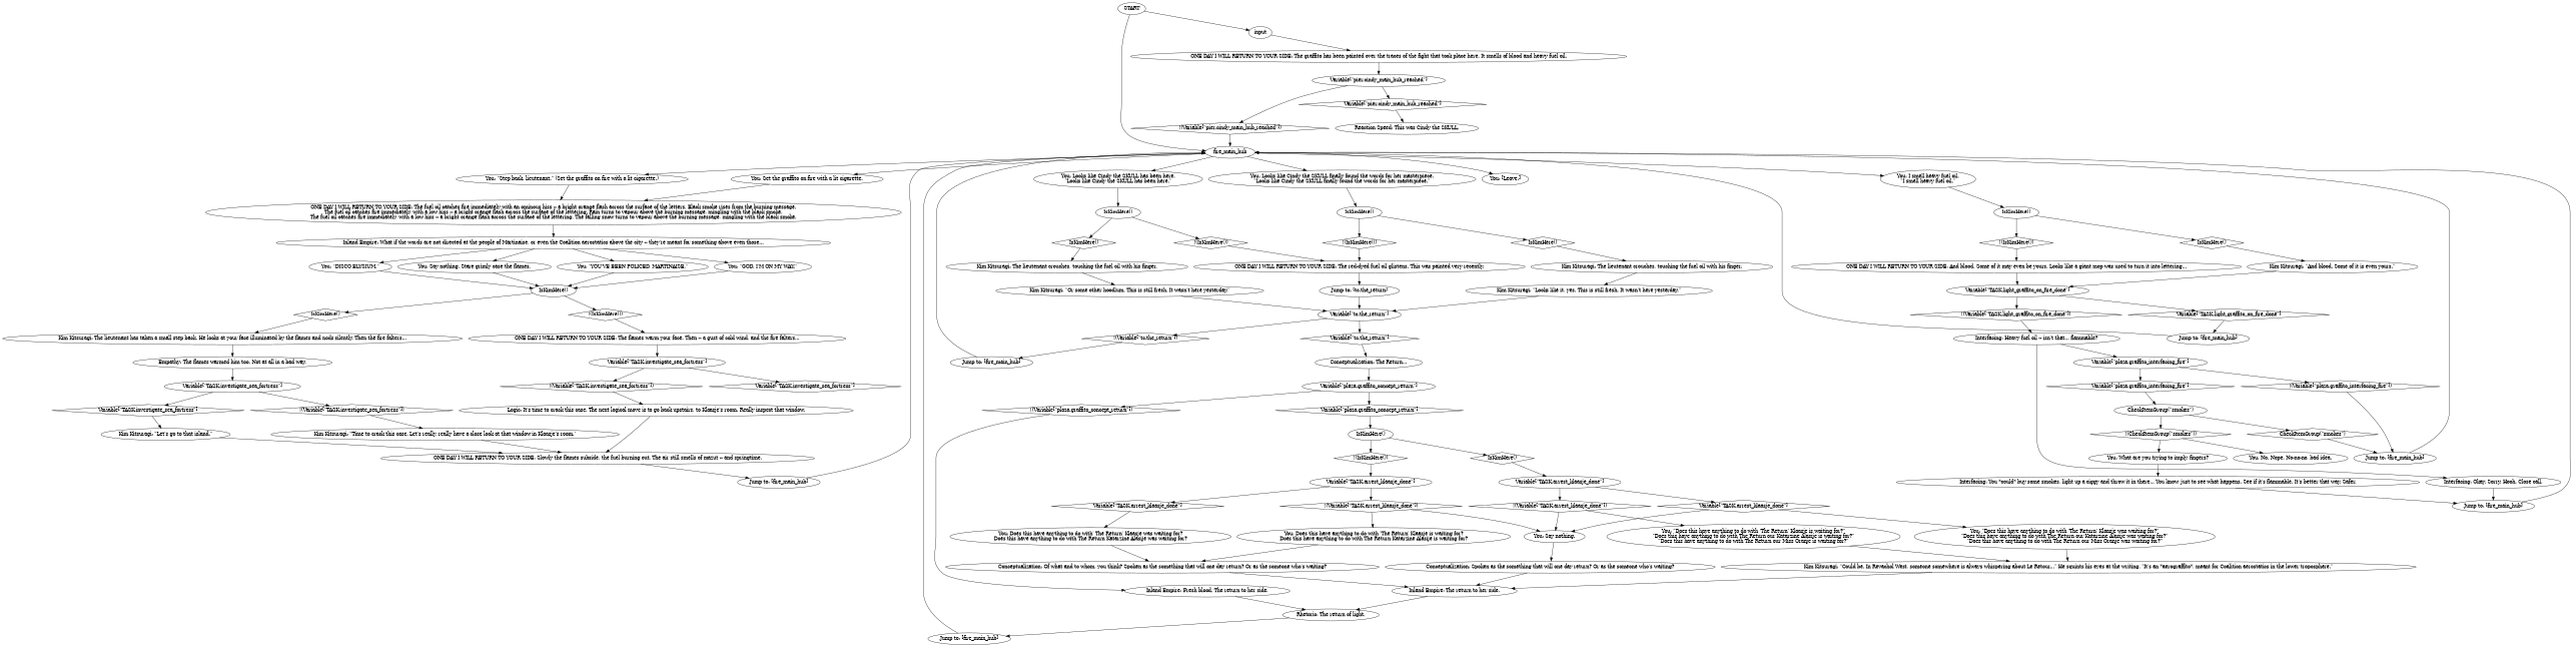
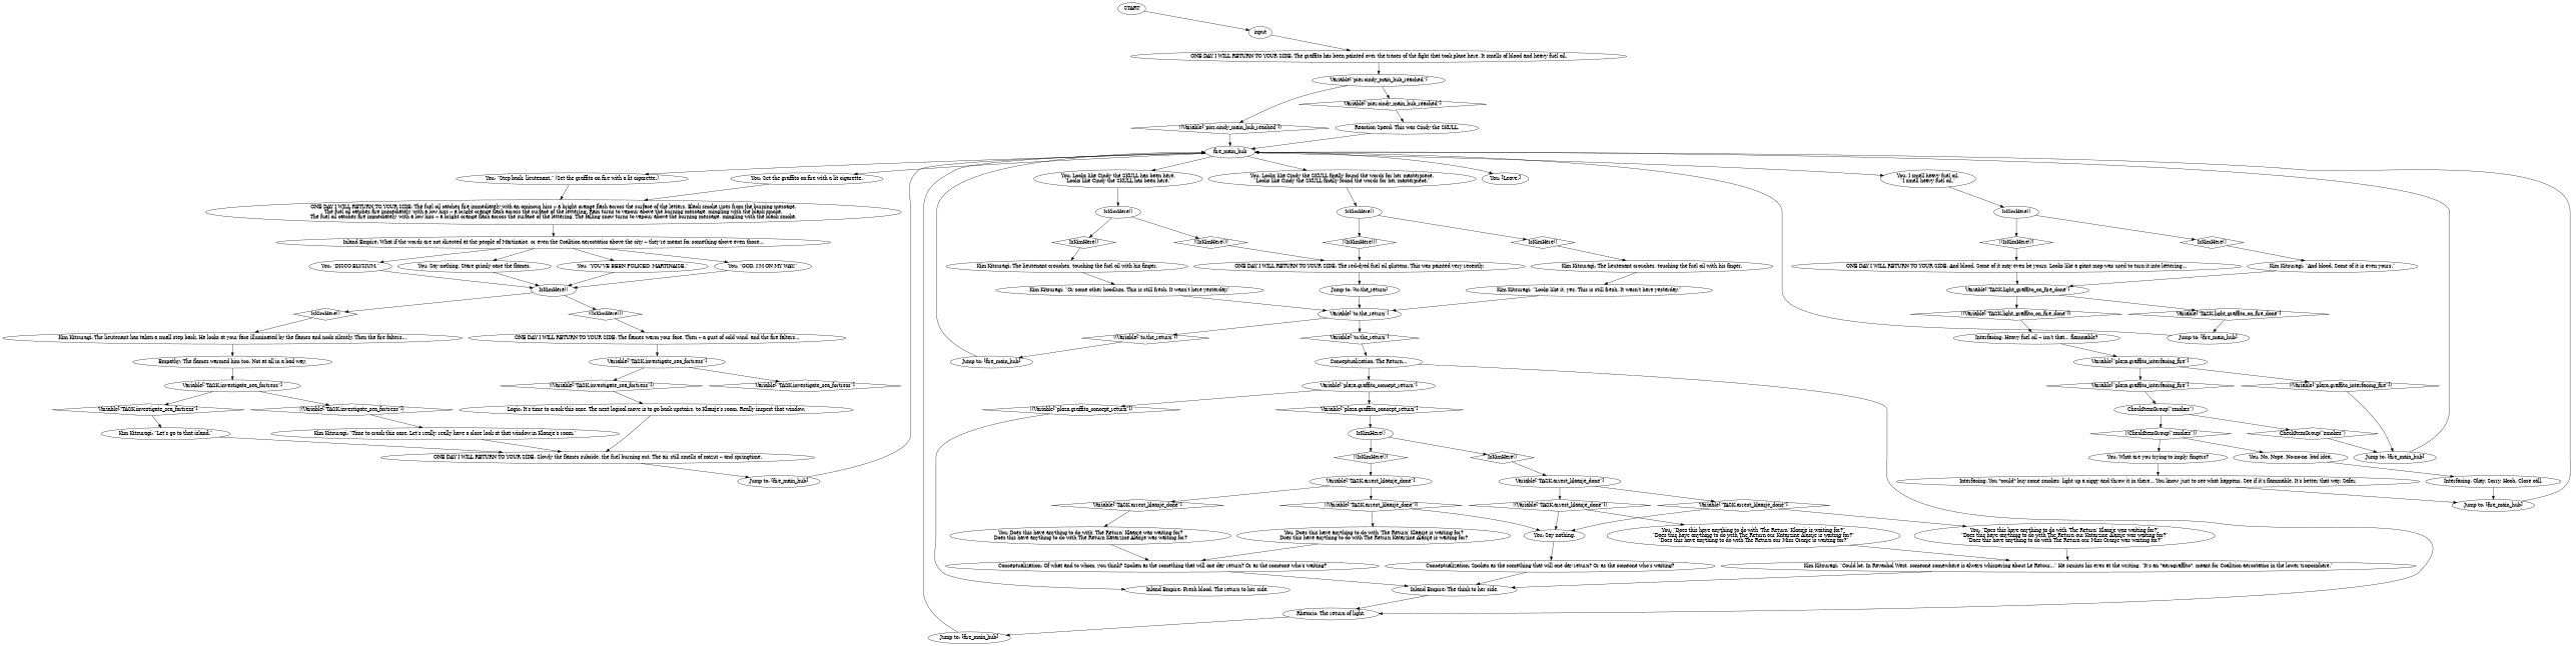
  digraph {
    n1 [label=START]
    n2 [label=input]
    n3 [label="ONE DAY I WILL RETURN TO YOUR SIDE: The graffito has been painted over the traces of the fight that took place here. It smells of blood and heavy fuel oil."]
    n4 [label="Variable[\"pier.cindy_main_hub_reached\"]"]
    n5 [label="You: Say nothing. Stare grimly case the flames."]
    n6 [label="IsKimHere()"]
    n7 [label="IsKimHere()" shape=diamond]
    n8 [label="!(IsKimHere())" shape=diamond]
    n9 [label="IsKimHere()"]
    n10 [label="IsKimHere()" shape=diamond]
    n11 [label="!(IsKimHere())" shape=diamond]
    n12 [label="Kim Kitsuragi: The lieutenant crouches, touching the fuel oil with his finger."]
    n13 [label="ONE DAY I WILL RETURN TO YOUR SIDE: The red-dyed fuel oil glistens. This was painted very recently."]
    n14 [label="Kim Kitsuragi: \"Or some other hoodlum. This is still fresh. It wasn't here yesterday.\""]
    n15 [label="Jump to: [tc.the_return]"]
    n16 [label="ONE DAY I WILL RETURN TO YOUR SIDE: Slowly the flames subside, the fuel burning out. The air still smells of mazut -- and springtime."]
    n17 [label="Jump to: [fire_main_hub]"]
    n18 [label=fire_main_hub]
    n19 [label="You: \"YOU'VE BEEN POLICED, MARTINAISE.\""]
    n20 [label="Variable[\"TASK.arrest_klaasje_done\"]"]
    n21 [label="Variable[\"TASK.arrest_klaasje_done\"]" shape=diamond]
    n22 [label="!(Variable[\"TASK.arrest_klaasje_done\"])" shape=diamond]
    n23 [label="You: Does this have anything to do with' The Return' Klaasje was waiting for?\nDoes this have anything to do with The Return Katarzine Alasije was waiting for?"]
    n24 [label="You: Does this have anything to do with 'The Return' Klaasje is waiting for?\nDoes this have anything to do with The Return Katarzine Alasije is waiting for?"]
    n25 [label="You: Say nothing."]
    n26 [label="Conceptualization: Of what and to whom, you think? Spoken as the something that will one day return? Or as the someone who's waiting?"]
    n27 [label="Conceptualization: Spoken as the something that will one day return? Or as the someone who's waiting?"]
    n28 [label="Interfacing: You *could* buy some smokes, light up a ciggy and throw it in there... You know, just to see what happens. See if it's flammable. It's better that way. Safer."]
    n29 [label="Jump to: [fire_main_hub]"]
    n30 [label="Rhetoric: The return of light."]
    n31 [label="Jump to: [fire_main_hub]"]
    n32 [label="You: Looks like Cindy the SKULL has been here.\n\"Looks like Cindy the SKULL has been here.\""]
    n33 [label="You: [Leave.]"]
    n34 [label="You: \"Step back, lieutenant.\" (Set the graffito on fire with a lit cigarette.)"]
    n35 [label="You: Set the graffito on fire with a lit cigarette."]
    n36 [label="You: I smell heavy fuel oil.\n\"I smell heavy fuel oil.\""]
    n37 [label="You: Looks like Cindy the SKULL finally found the words for her masterpiece.\n\"Looks like Cindy the SKULL finally found the words for her masterpiece.\""]
    n38 [label="Variable[\"tc.the_return\"]"]
    n39 [label="You: No. Nope. No-no-no, bad idea."]
    n40 [label="Interfacing: Okay. Sorry. Hooh. Close call."]
-   n41 [label="Inland Empire: The return to her side."]
+   n41 [label="Inland Empire: The think to her side."]
    n42 [label="ONE DAY I WILL RETURN TO YOUR SIDE: The fuel oil catches fire immediately with an ominous hiss -- a bright orange flash across the surface of the letters. Black smoke rises from the burning message.\nThe fuel oil catches fire immediately, with a low hiss -- a bright orange flash across the surface of the lettering. Rain turns to vapour above the burning message, mingling with the black smoke.\nThe fuel oil catches fire immediately, with a low hiss -- a bright orange flash across the surface of the lettering. The falling snow turns to vapour above the burning message, mingling with the black smoke."]
    n43 [label="Inland Empire: What if the words are not directed at the people of Martinaise, or even the Coalition aerostatics above the city -- they're meant for something above even those..."]
    n44 [label="Variable[\"tc.the_return\"]" shape=diamond]
    n45 [label="!(Variable[\"tc.the_return\"])" shape=diamond]
    n46 [label="Kim Kitsuragi: \"Could be. In Revachol West, someone somewhere is always whispering about Le Retour...\" He squints his eyes at the writing. \"It's an *aerograffito*, meant for Coalition aerostatics in the lower troposphere.\""]
    n47 [label="Interfacing: Heavy fuel oil -- isn't that... flammable?"]
    n48 [label="Variable[\"plaza.graffito_interfacing_fire\"]"]
    n49 [label="Variable[\"plaza.graffito_interfacing_fire\"]" shape=diamond]
    n50 [label="!(Variable[\"plaza.graffito_interfacing_fire\"])" shape=diamond]
    n51 [label="Variable[\"TASK.investigate_sea_fortress\"]"]
    n52 [label="Variable[\"TASK.investigate_sea_fortress\"]" shape=diamond]
    n53 [label="!(Variable[\"TASK.investigate_sea_fortress\"])" shape=diamond]
    n54 [label="Kim Kitsuragi: \"Let's go to that island.\""]
    n55 [label="Kim Kitsuragi: \"Time to crack this case. Let's really, really have a close look at that window in Klaasje's room.\""]
    n56 [label="Inland Empire: Fresh blood. The return to her side."]
    n57 [label="Variable[\"plaza.graffito_concept_return\"]"]
    n58 [label="Variable[\"plaza.graffito_concept_return\"]" shape=diamond]
    n59 [label="!(Variable[\"plaza.graffito_concept_return\"])" shape=diamond]
    n60 [label="IsKimHere()"]
    n61 [label="IsKimHere()" shape=diamond]
    n62 [label="!(IsKimHere())" shape=diamond]
    n63 [label="ONE DAY I WILL RETURN TO YOUR SIDE: The flames warm your face. Then -- a gust of cold wind, and the fire falters..."]
    n64 [label="Variable[\"TASK.investigate_sea_fortress\"]"]
    n65 [label="Variable[\"TASK.investigate_sea_fortress\"]" shape=diamond]
    n66 [label="!(Variable[\"TASK.investigate_sea_fortress\"])" shape=diamond]
    n67 [label="IsKimHere()"]
    n68 [label="IsKimHere()" shape=diamond]
    n69 [label="!(IsKimHere())" shape=diamond]
    n70 [label="Kim Kitsuragi: The lieutenant crouches, touching the fuel oil with his finger."]
    n71 [label="Kim Kitsuragi: \"Looks like it, yes. This is still fresh. It wasn't here yesterday.\""]
    n72 [label="Logic: It's time to crack this case. The next logical move is to go back upstairs, to Klaasje's room. Really inspect that window."]
    n73 [label="Jump to: [fire_main_hub]"]
    n74 [label="CheckItemGroup(\"smokes\")"]
    n75 [label="Jump to: [fire_main_hub]"]
    n76 [label="CheckItemGroup(\"smokes\")" shape=diamond]
    n77 [label="!(CheckItemGroup(\"smokes\"))" shape=diamond]
    n78 [label="Variable[\"TASK.arrest_klaasje_done\"]"]
    n79 [label="Variable[\"TASK.arrest_klaasje_done\"]" shape=diamond]
    n80 [label="!(Variable[\"TASK.arrest_klaasje_done\"])" shape=diamond]
    n81 [label="You: \"Does this have anything to do with 'The Return' Klaasje was waiting for?\"\n\"Does this have anything to do with The Return our Katarzine Alasije was waiting for?\"\n\"Does this have anything to do with The Return our Miss Oranje was waiting for?\""]
    n82 [label="You: \"Does this have anything to do with 'The Return' Klaasje is waiting for?\"\n\"Does this have anything to do with The Return our Katarzine Alasije is waiting for?\"\n\"Does this have anything to do with The Return our Miss Oranje is waiting for?\""]
    n83 [label="Conceptualization: The Return..."]
    n84 [label="You: \"GOD. I'M ON MY WAY.\""]
    n85 [label="You: \"DISCO ELYSIUM.\""]
    n86 [label="Kim Kitsuragi: The lieutenant has taken a small step back. He looks at your face illuminated by the flames and nods silently. Then the fire falters..."]
    n87 [label="Empathy: The flames warmed him too. Not at all in a bad way."]
    n88 [label="You: What are you trying to imply, fingers?"]
    n89 [label="Jump to: [fire_main_hub]"]
    n90 [label="ONE DAY I WILL RETURN TO YOUR SIDE: And blood. Some of it may even be yours. Looks like a giant mop was used to turn it into lettering..."]
    n91 [label="Variable[\"TASK.light_graffito_on_fire_done\"]"]
    n92 [label="Variable[\"TASK.light_graffito_on_fire_done\"]" shape=diamond]
    n93 [label="!(Variable[\"TASK.light_graffito_on_fire_done\"])" shape=diamond]
    n94 [label="IsKimHere()"]
    n95 [label="IsKimHere()" shape=diamond]
    n96 [label="!(IsKimHere())" shape=diamond]
    n97 [label="Kim Kitsuragi: \"And blood. Some of it is even yours.\""]
    n98 [label="Reaction Speed: This was Cindy the SKULL."]
    n99 [label="Variable[\"pier.cindy_main_hub_reached\"]" shape=diamond]
    n100 [label="!(Variable[\"pier.cindy_main_hub_reached\"])" shape=diamond]
    n1 -> n2
    n2 -> n3
    n3 -> n4
    n4 -> n99
    n4 -> n100
    n5 -> n6
    n6 -> n7
    n6 -> n8
    n7 -> n86
    n8 -> n63
    n9 -> n10
    n9 -> n11
    n10 -> n12
    n11 -> n13
    n12 -> n14
    n13 -> n15
    n14 -> n38
    n15 -> n38
    n16 -> n17
    n17 -> n18
    n18 -> n32
    n18 -> n33
    n18 -> n34
    n18 -> n35
    n18 -> n36
    n18 -> n37
    n19 -> n6
    n20 -> n21
    n20 -> n22
    n21 -> n23
    n22 -> n24
    n22 -> n25
    n23 -> n26
    n24 -> n26
    n25 -> n27
    n26 -> n41
    n27 -> n41
    n28 -> n29
    n29 -> n18
    n30 -> n31
    n31 -> n18
    n32 -> n9
    n34 -> n42
    n35 -> n42
    n36 -> n94
    n37 -> n67
    n38 -> n44
    n38 -> n45
-   n47 -> n40
+   n39 -> n40
    n40 -> n29
    n41 -> n30
    n42 -> n43
    n43 -> n5
    n43 -> n19
    n43 -> n84
    n43 -> n85
    n44 -> n83
    n45 -> n73
    n46 -> n41
    n47 -> n48
    n48 -> n49
    n48 -> n50
    n49 -> n74
    n50 -> n75
    n51 -> n52
    n51 -> n53
    n52 -> n54
    n53 -> n55
    n54 -> n16
    n55 -> n16
-   n56 -> n30
+   n83 -> n30
    n57 -> n58
    n57 -> n59
    n58 -> n60
    n59 -> n56
    n60 -> n61
    n60 -> n62
    n61 -> n78
    n62 -> n20
    n63 -> n64
    n64 -> n65
    n64 -> n66
    n66 -> n72
    n67 -> n68
    n67 -> n69
    n68 -> n70
    n69 -> n13
    n70 -> n71
    n71 -> n38
    n72 -> n16
    n73 -> n18
    n74 -> n76
    n74 -> n77
    n75 -> n18
    n76 -> n75
    n77 -> n39
    n77 -> n88
    n78 -> n79
    n78 -> n80
    n79 -> n25
    n79 -> n81
    n80 -> n25
    n80 -> n82
    n81 -> n46
    n82 -> n46
    n83 -> n57
    n84 -> n6
    n85 -> n6
    n86 -> n87
    n87 -> n51
    n88 -> n28
    n89 -> n18
    n90 -> n91
    n91 -> n92
    n91 -> n93
    n92 -> n89
    n93 -> n47
    n94 -> n95
    n94 -> n96
    n95 -> n97
    n96 -> n90
    n97 -> n91
-   n1 -> n18
+   n98 -> n18
    n99 -> n98
    n100 -> n18
  }
